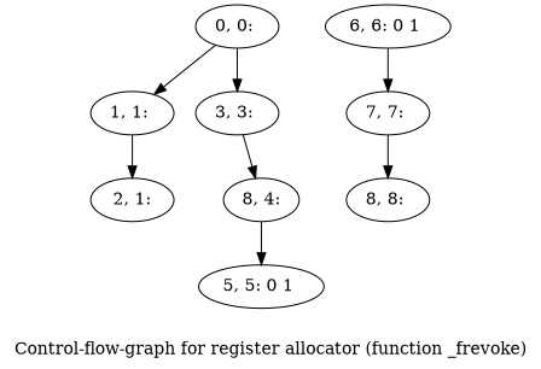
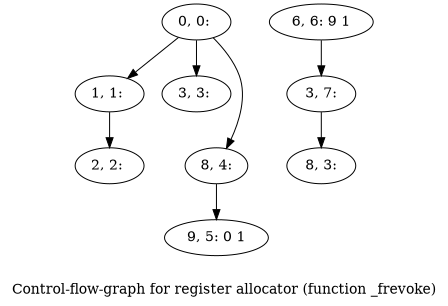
  digraph {
    label="Control-flow-graph for register allocator (function _frevoke)"
    n1 [label="0, 0: "]
    n2 [label="1, 1: "]
    n3 [label="3, 3: "]
-   n4 [label="2, 1:"]
+   n4 [label="2, 2: "]
    n5 [label="8, 4:"]
-   n6 [label="5, 5: 0 1 "]
-   n7 [label="6, 6: 0 1 "]
-   n8 [label="7, 7: "]
-   n9 [label="8, 8: "]
+   n6 [label="9, 5: 0 1"]
+   n7 [label="6, 6: 9 1"]
+   n8 [label="3, 7:"]
+   n9 [label="8, 3:"]
    n1 -> n2
    n1 -> n3
    n2 -> n4
-   n3 -> n5
+   n1 -> n5
    n5 -> n6
    n7 -> n8
    n8 -> n9
  }
